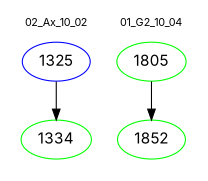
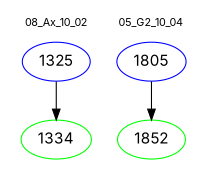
  digraph {
    fontname=Inter
    node [color=blue fontname=Inter]
    edge [color=black fontname=Inter]
    n1 [label=1325]
    n2 [color=green label=1334]
-   n3 [color=green label=1805]
+   n3 [label=1805]
    n4 [color=green label=1852]
    subgraph cluster_1 {
      color=white
      fontsize=10
-     label="02_Ax_10_02"
+     label="08_Ax_10_02"
      n1
      n2
    }
    subgraph cluster_2 {
      color=white
      fontsize=10
-     label="01_G2_10_04"
+     label="05_G2_10_04"
      n3
      n4
    }
    n1 -> n2
    n3 -> n4
  }
